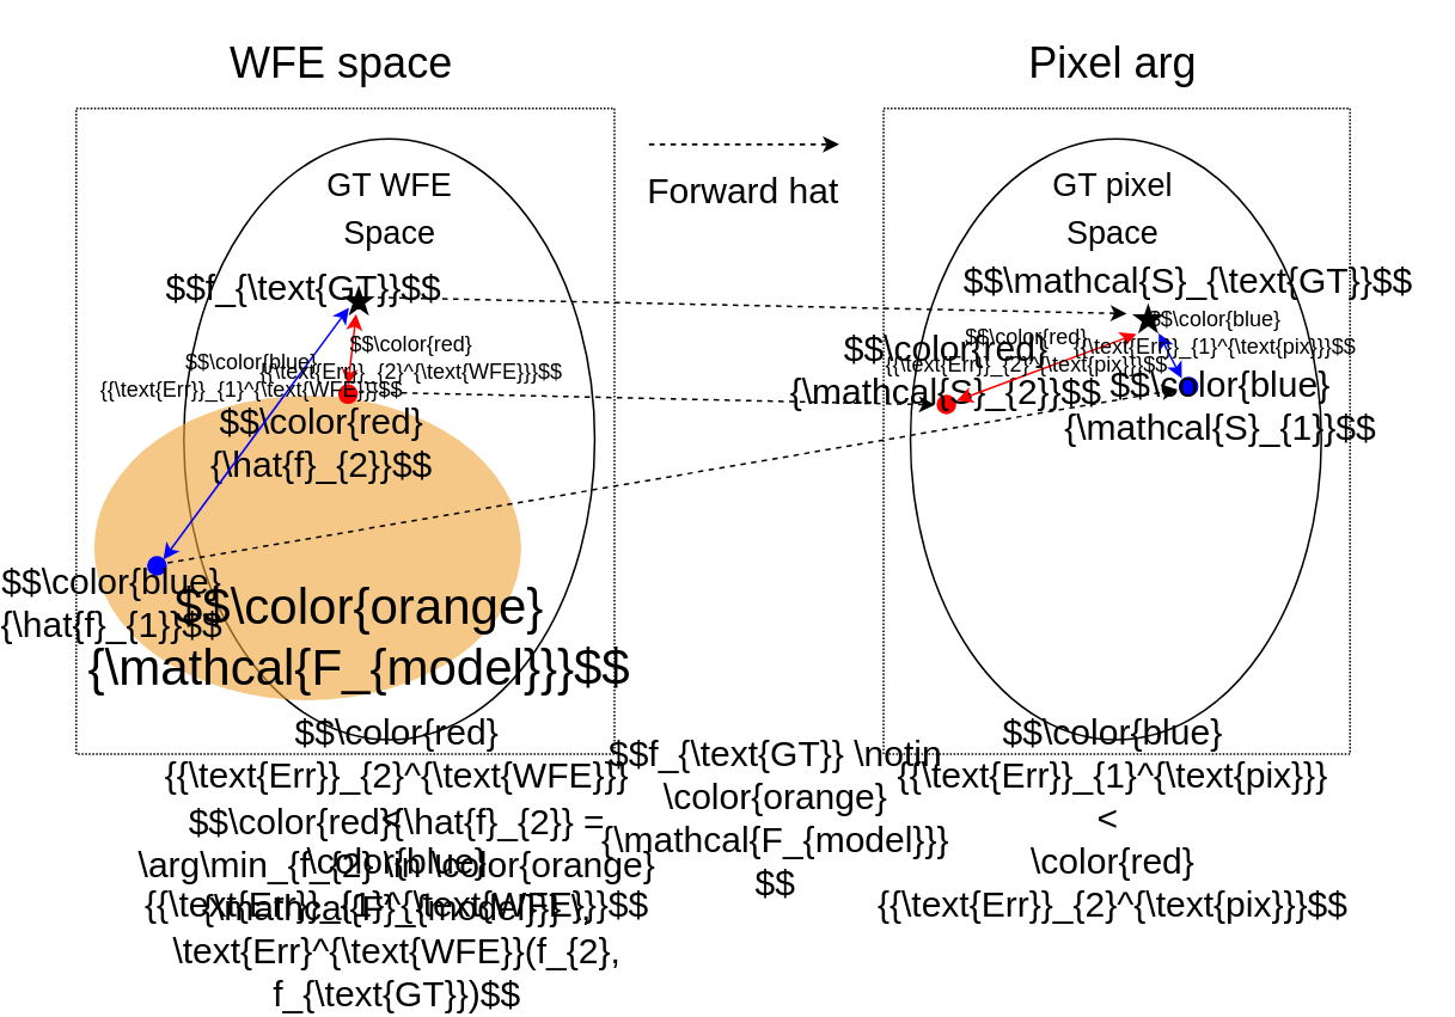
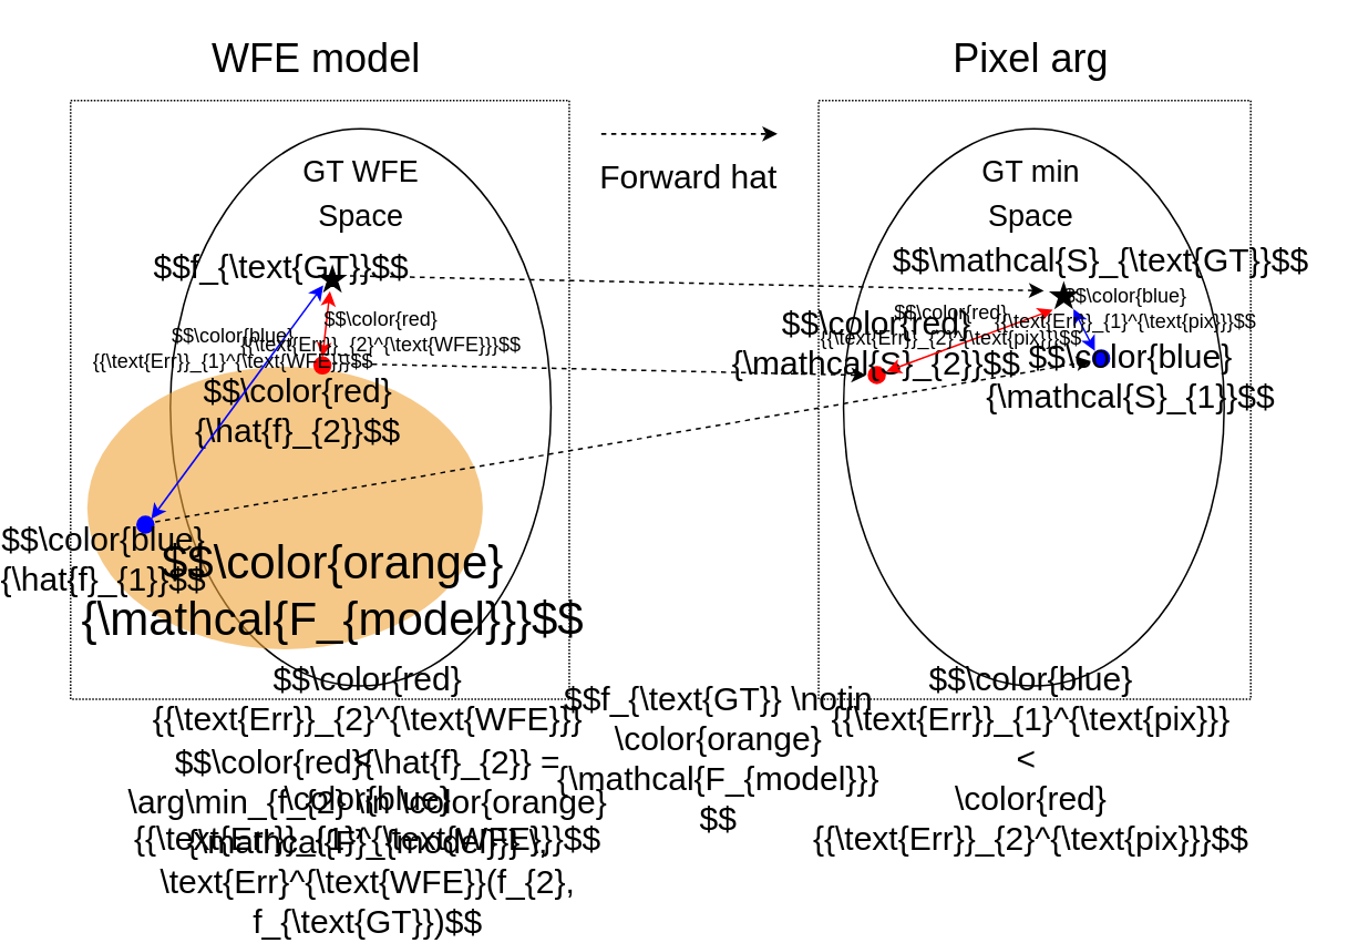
  <mxCell id="0" />
  <mxCell id="1" parent="0" />
  <mxCell id="2" value="" style="rounded=0;whiteSpace=wrap;html=1;fillColor=none;dashed=1;dashPattern=1 1;" vertex="1" parent="1"><mxGeometry x="480" y="60" width="260" height="360" as="geometry" /></mxCell>
  <mxCell id="3" value="" style="rounded=0;whiteSpace=wrap;html=1;fillColor=none;dashed=1;dashPattern=1 1;" vertex="1" parent="1"><mxGeometry x="30" y="60" width="300" height="360" as="geometry" /></mxCell>
  <mxCell id="4" value="" style="ellipse;whiteSpace=wrap;html=1;rotation=90;fillColor=none;" parent="1" vertex="1"><mxGeometry x="37" y="130" width="335" height="229" as="geometry" /></mxCell>
  <mxCell id="5" value="" style="ellipse;whiteSpace=wrap;html=1;rotation=90;fillColor=none;" parent="1" vertex="1"><mxGeometry x="442" y="130" width="335" height="229" as="geometry" /></mxCell>
  <mxCell id="6" value="" style="ellipse;whiteSpace=wrap;html=1;fillColor=#EEA43A;strokeColor=none;opacity=60;" parent="1" vertex="1"><mxGeometry x="40" y="220" width="238" height="170" as="geometry" /></mxCell>
  <mxCell id="7" value="" style="verticalLabelPosition=bottom;verticalAlign=top;html=1;shape=mxgraph.basic.star;fillColor=#000000;aspect=fixed;" parent="1" vertex="1"><mxGeometry x="180" y="160" width="15" height="14.25" as="geometry" /></mxCell>
  <mxCell id="8" value="" style="ellipse;whiteSpace=wrap;html=1;aspect=fixed;fillColor=#0000FF;strokeColor=#0000FF;" parent="1" vertex="1"><mxGeometry x="70" y="310" width="10" height="10" as="geometry" /></mxCell>
  <mxCell id="9" value="" style="verticalLabelPosition=bottom;verticalAlign=top;html=1;shape=mxgraph.basic.star;fillColor=#000000;aspect=fixed;" parent="1" vertex="1"><mxGeometry x="620" y="170" width="15" height="14.25" as="geometry" /></mxCell>
  <mxCell id="10" value="" style="ellipse;whiteSpace=wrap;html=1;aspect=fixed;fillColor=#FF0000;strokeColor=#FF0000;" parent="1" vertex="1"><mxGeometry x="176.5" y="214.25" width="10" height="10" as="geometry" /></mxCell>
  <mxCell id="11" value="" style="ellipse;whiteSpace=wrap;html=1;aspect=fixed;fillColor=#0000FF;strokeColor=#0000FF;" parent="1" vertex="1"><mxGeometry x="645" y="210" width="10" height="10" as="geometry" /></mxCell>
  <mxCell id="12" value="" style="ellipse;whiteSpace=wrap;html=1;aspect=fixed;fillColor=#FF0000;strokeColor=#FF0000;" parent="1" vertex="1"><mxGeometry x="510" y="220" width="10" height="10" as="geometry" /></mxCell>
  <mxCell id="13" value="$$f_{\text{GT}}$$" style="text;html=1;strokeColor=none;fillColor=none;align=center;verticalAlign=middle;whiteSpace=wrap;rounded=0;fontSize=20;" parent="1" vertex="1"><mxGeometry x="126.5" y="144.25" width="60" height="30" as="geometry" /></mxCell>
  <mxCell id="14" value="$$\mathcal{S}_{\text{GT}}$$" style="text;html=1;strokeColor=none;fillColor=none;align=center;verticalAlign=middle;whiteSpace=wrap;rounded=0;fontSize=20;" parent="1" vertex="1"><mxGeometry x="620" y="140" width="60" height="30" as="geometry" /></mxCell>
  <mxCell id="15" value="$$\color{blue}{\hat{f}_{1}}$$" style="text;html=1;strokeColor=none;fillColor=none;align=center;verticalAlign=middle;whiteSpace=wrap;rounded=0;fontSize=20;" parent="1" vertex="1"><mxGeometry x="20" y="320" width="60" height="30" as="geometry" /></mxCell>
  <mxCell id="16" value="$$\color{blue}{\mathcal{S}_{1}}$$" style="text;html=1;strokeColor=none;fillColor=none;align=center;verticalAlign=middle;whiteSpace=wrap;rounded=0;fontSize=20;" parent="1" vertex="1"><mxGeometry x="637.75" y="210" width="60" height="30" as="geometry" /></mxCell>
  <mxCell id="17" value="$$\color{red}{\hat{f}_{2}}$$" style="text;html=1;strokeColor=none;fillColor=none;align=center;verticalAlign=middle;whiteSpace=wrap;rounded=0;fontSize=20;" parent="1" vertex="1"><mxGeometry x="136.5" y="231" width="60" height="30" as="geometry" /></mxCell>
  <mxCell id="18" value="$$\color{red}{\mathcal{S}_{2}}$$" style="text;html=1;strokeColor=none;fillColor=none;align=center;verticalAlign=middle;whiteSpace=wrap;rounded=0;fontSize=20;" parent="1" vertex="1"><mxGeometry x="485" y="190" width="60" height="30" as="geometry" /></mxCell>
- <mxCell id="19" value="WFE space" style="text;html=1;strokeColor=none;fillColor=none;align=center;verticalAlign=middle;whiteSpace=wrap;rounded=0;fontSize=24;" parent="1" vertex="1"><mxGeometry x="80" y="20" width="195.5" height="30" as="geometry" /></mxCell>
+ <mxCell id="19" value="WFE model" style="text;html=1;strokeColor=none;fillColor=none;align=center;verticalAlign=middle;whiteSpace=wrap;rounded=0;fontSize=24;" parent="1" vertex="1"><mxGeometry x="80" y="20" width="195.5" height="30" as="geometry" /></mxCell>
  <mxCell id="20" value="Pixel arg" style="text;html=1;strokeColor=none;fillColor=none;align=center;verticalAlign=middle;whiteSpace=wrap;rounded=0;fontSize=24;" parent="1" vertex="1"><mxGeometry x="509.75" y="20" width="195.5" height="30" as="geometry" /></mxCell>
  <mxCell id="21" value="$$\color{orange}{\mathcal{F_{model}}}$$" style="text;html=1;strokeColor=none;fillColor=none;align=center;verticalAlign=middle;whiteSpace=wrap;rounded=0;fontSize=28;" parent="1" vertex="1"><mxGeometry x="157.5" y="340" width="60" height="30" as="geometry" /></mxCell>
  <mxCell id="22" value="" style="endArrow=classic;html=1;rounded=0;fontSize=28;entryX=-0.294;entryY=0.304;entryDx=0;entryDy=0;entryPerimeter=0;exitX=1.205;exitY=0.373;exitDx=0;exitDy=0;exitPerimeter=0;dashed=1;" parent="1" source="7" target="9" edge="1"><mxGeometry width="50" height="50" relative="1" as="geometry"><mxPoint x="236.5" y="170" as="sourcePoint" /><mxPoint x="610" y="180" as="targetPoint" /></mxGeometry></mxCell>
  <mxCell id="23" value="" style="endArrow=classic;html=1;rounded=0;fontSize=28;entryX=-0.126;entryY=0.518;entryDx=0;entryDy=0;exitX=1.088;exitY=0.372;exitDx=0;exitDy=0;exitPerimeter=0;entryPerimeter=0;dashed=1;" parent="1" source="10" target="12" edge="1"><mxGeometry width="50" height="50" relative="1" as="geometry"><mxPoint x="249.575" y="238.485" as="sourcePoint" /><mxPoint x="625.59" y="247.502" as="targetPoint" /></mxGeometry></mxCell>
  <mxCell id="24" value="" style="endArrow=classic;html=1;rounded=0;fontSize=28;entryX=-0.096;entryY=0.664;entryDx=0;entryDy=0;exitX=1.092;exitY=0.337;exitDx=0;exitDy=0;exitPerimeter=0;entryPerimeter=0;dashed=1;" parent="1" source="8" target="11" edge="1"><mxGeometry width="50" height="50" relative="1" as="geometry"><mxPoint x="253.64" y="340" as="sourcePoint" /><mxPoint x="535" y="323.96" as="targetPoint" /></mxGeometry></mxCell>
  <mxCell id="25" value="" style="endArrow=classic;startArrow=classic;html=1;rounded=0;fontSize=28;exitX=0.5;exitY=0;exitDx=0;exitDy=0;entryX=0.401;entryY=1.022;entryDx=0;entryDy=0;entryPerimeter=0;strokeColor=#FF0000;" parent="1" source="10" target="7" edge="1"><mxGeometry width="50" height="50" relative="1" as="geometry"><mxPoint x="156.02" y="210" as="sourcePoint" /><mxPoint x="156.02" y="150" as="targetPoint" /></mxGeometry></mxCell>
  <mxCell id="26" value="" style="endArrow=classic;startArrow=classic;html=1;fontSize=28;exitX=1;exitY=0;exitDx=0;exitDy=0;fontColor=#0000FF;strokeColor=#0000FF;rounded=0;" parent="1" source="8" edge="1"><mxGeometry width="50" height="50" relative="1" as="geometry"><mxPoint x="73" y="289.46" as="sourcePoint" /><mxPoint x="182" y="171" as="targetPoint" /></mxGeometry></mxCell>
  <mxCell id="27" value="" style="endArrow=classic;startArrow=classic;html=1;rounded=0;fontSize=28;entryX=0.89;entryY=1.077;entryDx=0;entryDy=0;entryPerimeter=0;exitX=0.121;exitY=0.054;exitDx=0;exitDy=0;exitPerimeter=0;strokeColor=#0000FF;" parent="1" source="11" target="9" edge="1"><mxGeometry width="50" height="50" relative="1" as="geometry"><mxPoint x="680" y="230" as="sourcePoint" /><mxPoint x="680" y="180" as="targetPoint" /></mxGeometry></mxCell>
  <mxCell id="28" value="" style="endArrow=classic;startArrow=classic;html=1;rounded=0;fontSize=28;exitX=1.071;exitY=0.291;exitDx=0;exitDy=0;entryX=0.06;entryY=1.106;entryDx=0;entryDy=0;entryPerimeter=0;exitPerimeter=0;strokeColor=#FF0000;" parent="1" source="12" target="9" edge="1"><mxGeometry width="50" height="50" relative="1" as="geometry"><mxPoint x="530" y="210" as="sourcePoint" /><mxPoint x="530" y="150" as="targetPoint" /></mxGeometry></mxCell>
  <mxCell id="29" value="$$\color{blue}{{\text{Err}}_{1}^{\text{WFE}}}$$" style="text;html=1;strokeColor=none;fillColor=none;align=center;verticalAlign=middle;whiteSpace=wrap;rounded=0;fontSize=12;" parent="1" vertex="1"><mxGeometry x="97.5" y="194.25" width="60" height="30" as="geometry" /></mxCell>
  <mxCell id="30" value="$$\color{red}{{\text{Err}}_{2}^{\text{WFE}}}$$" style="text;html=1;strokeColor=none;fillColor=none;align=center;verticalAlign=middle;whiteSpace=wrap;rounded=0;fontSize=12;" parent="1" vertex="1"><mxGeometry x="186.5" y="184.25" width="60" height="30" as="geometry" /></mxCell>
  <mxCell id="31" value="$$\color{blue}{{\text{Err}}_{1}^{\text{pix}}}$$" style="text;html=1;strokeColor=none;fillColor=none;align=center;verticalAlign=middle;whiteSpace=wrap;rounded=0;fontSize=12;" parent="1" vertex="1"><mxGeometry x="635" y="170" width="60" height="30" as="geometry" /></mxCell>
  <mxCell id="32" value="$$\color{red}{{\text{Err}}_{2}^{\text{pix}}}$$" style="text;html=1;strokeColor=none;fillColor=none;align=center;verticalAlign=middle;whiteSpace=wrap;rounded=0;fontSize=12;" parent="1" vertex="1"><mxGeometry x="530" y="180" width="60" height="30" as="geometry" /></mxCell>
  <mxCell id="33" value="" style="endArrow=classic;html=1;rounded=0;dashed=1;fontSize=12;fontColor=#0000FF;strokeColor=#000000;" parent="1" edge="1"><mxGeometry width="50" height="50" relative="1" as="geometry"><mxPoint x="349.25" y="80" as="sourcePoint" /><mxPoint x="455.25" y="80" as="targetPoint" /></mxGeometry></mxCell>
  <mxCell id="34" value="Forward hat" style="text;html=1;strokeColor=none;fillColor=none;align=center;verticalAlign=middle;whiteSpace=wrap;rounded=0;fontSize=20;fontColor=#000000;" parent="1" vertex="1"><mxGeometry x="302.25" y="90" width="200" height="30" as="geometry" /></mxCell>
  <mxCell id="35" value="$$\color{red}{{\text{Err}}_{2}^{\text{WFE}}} &amp;lt;&amp;nbsp;&lt;br style=&quot;font-size: 20px;&quot;&gt;\color{blue}{{\text{Err}}_{1}^{\text{WFE}}}$$" style="text;html=1;strokeColor=none;fillColor=none;align=center;verticalAlign=middle;whiteSpace=wrap;rounded=0;fontSize=20;" parent="1" vertex="1"><mxGeometry x="179" y="440" width="60" height="30" as="geometry" /></mxCell>
  <mxCell id="36" value="$$\color{blue}{{\text{Err}}_{1}^{\text{pix}}} &amp;lt;&amp;nbsp;&lt;br style=&quot;font-size: 20px;&quot;&gt;\color{red}{{\text{Err}}_{2}^{\text{pix}}}$$" style="text;html=1;strokeColor=none;fillColor=none;align=center;verticalAlign=middle;whiteSpace=wrap;rounded=0;fontSize=20;" parent="1" vertex="1"><mxGeometry x="577.75" y="440" width="60" height="30" as="geometry" /></mxCell>
  <mxCell id="37" value="$$\color{red}{\hat{f}_{2}} = \arg\min_{f_{2} \in \color{orange}{\mathcal{F}_{model}}} \, \text{Err}^{\text{WFE}}(f_{2}, f_{\text{GT}})$$" style="text;html=1;strokeColor=none;fillColor=none;align=center;verticalAlign=middle;whiteSpace=wrap;rounded=0;fontSize=20;" parent="1" vertex="1"><mxGeometry x="46.25" y="490" width="325.5" height="30" as="geometry" /></mxCell>
  <mxCell id="38" value="$$f_{\text{GT}} \notin \color{orange}{\mathcal{F_{model}}} $$" style="text;html=1;strokeColor=none;fillColor=none;align=center;verticalAlign=middle;whiteSpace=wrap;rounded=0;fontSize=20;" parent="1" vertex="1"><mxGeometry x="390" y="440" width="60" height="30" as="geometry" /></mxCell>
  <mxCell id="39" value="&lt;div style=&quot;font-size: 22px;&quot;&gt;&lt;font style=&quot;font-size: 18px;&quot;&gt;GT WFE&lt;br&gt;&lt;/font&gt;&lt;/div&gt;&lt;div style=&quot;font-size: 22px;&quot;&gt;&lt;font style=&quot;font-size: 18px;&quot;&gt;&lt;font style=&quot;font-size: 18px;&quot;&gt;Space&lt;/font&gt;&lt;br&gt;&lt;/font&gt;&lt;/div&gt;" style="text;html=1;strokeColor=none;fillColor=none;align=center;verticalAlign=middle;whiteSpace=wrap;rounded=0;fontSize=24;" vertex="1" parent="1"><mxGeometry x="106.75" y="100" width="195.5" height="30" as="geometry" /></mxCell>
- <mxCell id="40" value="&lt;div style=&quot;font-size: 22px;&quot;&gt;&lt;font style=&quot;font-size: 18px;&quot;&gt;GT pixel&lt;br&gt;&lt;/font&gt;&lt;/div&gt;&lt;div style=&quot;font-size: 22px;&quot;&gt;&lt;font style=&quot;font-size: 18px;&quot;&gt;&lt;font style=&quot;font-size: 18px;&quot;&gt;Space&lt;/font&gt;&lt;br&gt;&lt;/font&gt;&lt;/div&gt;" style="text;html=1;strokeColor=none;fillColor=none;align=center;verticalAlign=middle;whiteSpace=wrap;rounded=0;fontSize=24;" vertex="1" parent="1"><mxGeometry x="509.75" y="100" width="195.5" height="30" as="geometry" /></mxCell>
+ <mxCell id="40" value="&lt;div style=&quot;font-size: 22px;&quot;&gt;&lt;font style=&quot;font-size: 18px;&quot;&gt;GT min&lt;br&gt;&lt;/font&gt;&lt;/div&gt;&lt;div style=&quot;font-size: 22px;&quot;&gt;&lt;font style=&quot;font-size: 18px;&quot;&gt;&lt;font style=&quot;font-size: 18px;&quot;&gt;Space&lt;/font&gt;&lt;br&gt;&lt;/font&gt;&lt;/div&gt;" style="text;html=1;strokeColor=none;fillColor=none;align=center;verticalAlign=middle;whiteSpace=wrap;rounded=0;fontSize=24;" vertex="1" parent="1"><mxGeometry x="509.75" y="100" width="195.5" height="30" as="geometry" /></mxCell>
